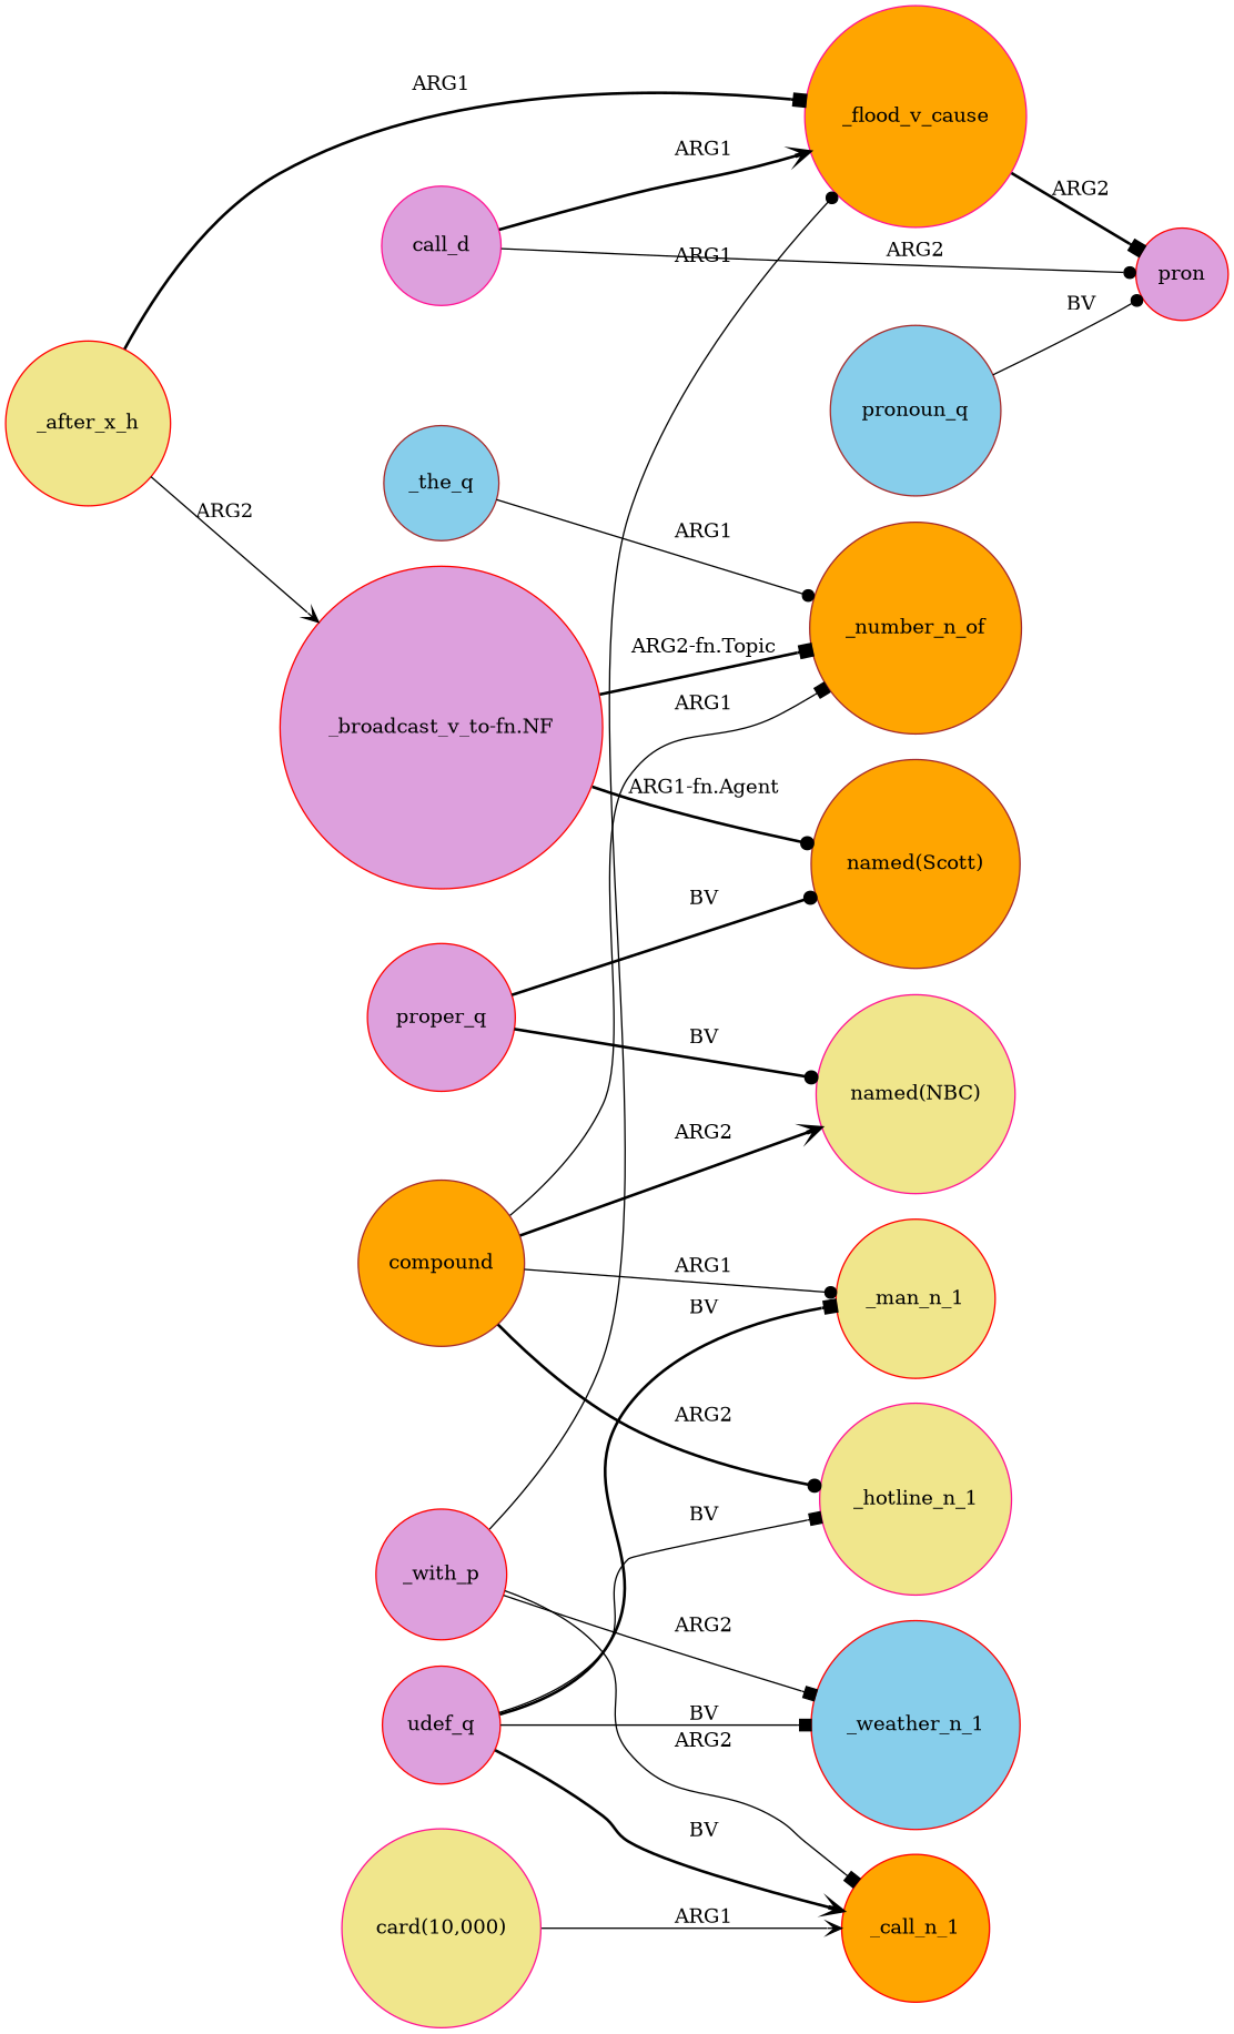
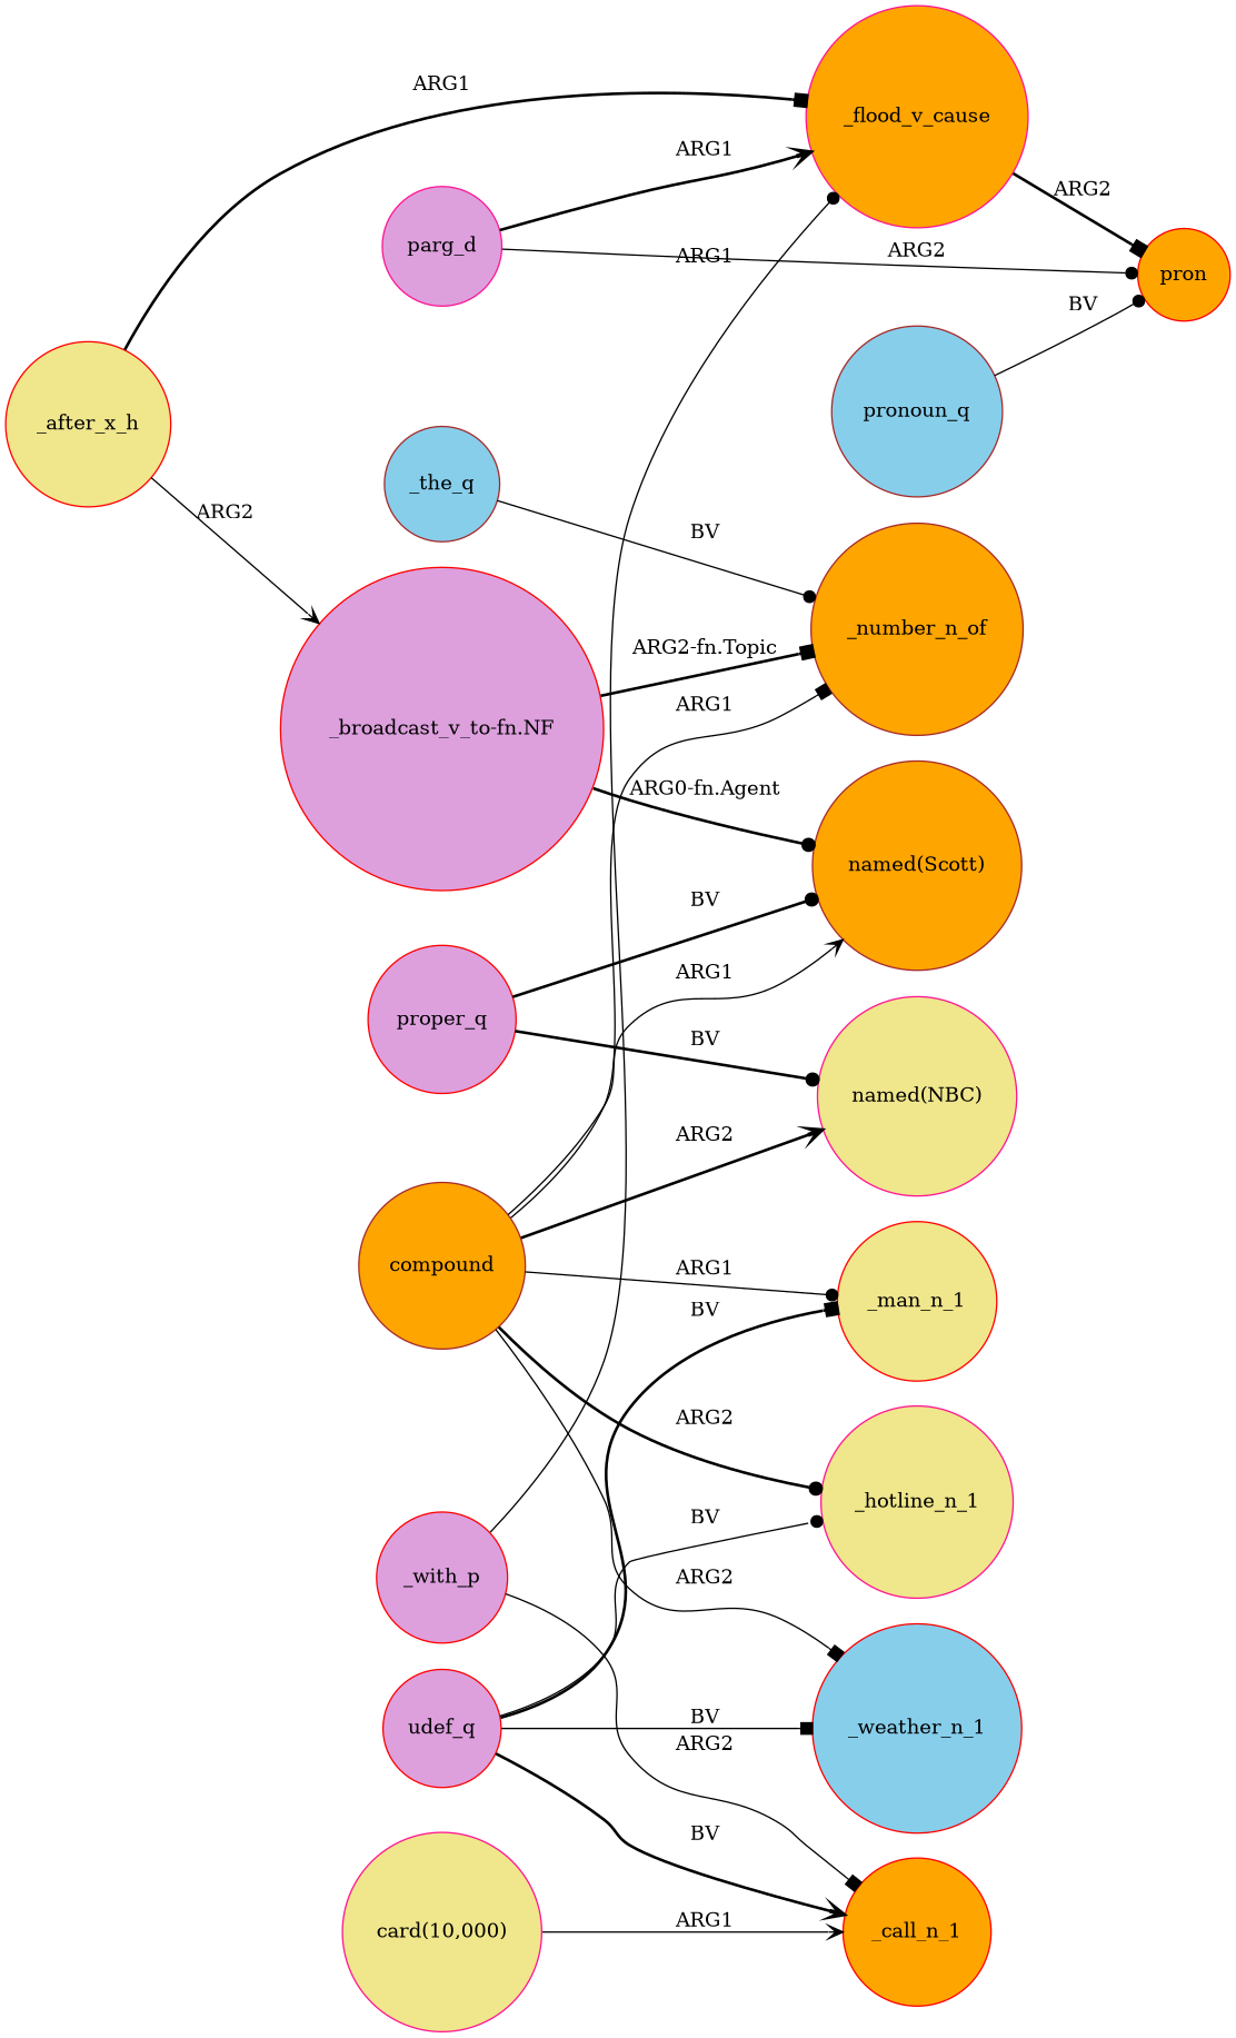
  digraph {
    rankdir=LR
    node [color=red fillcolor=plum shape=circle style=filled]
    edge [arrowhead=box style=solid]
    _flood_v_cause [color=deeppink fillcolor=orange]
-   pron
+   pron [fillcolor=orange]
    compound [color=brown fillcolor=orange]
    "named(Scott)" [color=brown fillcolor=orange]
    _number_n_of [color=brown fillcolor=orange]
    _man_n_1 [fillcolor=khaki]
    "named(NBC)" [color=deeppink fillcolor=khaki]
    _weather_n_1 [fillcolor=skyblue]
    _hotline_n_1 [color=deeppink fillcolor=khaki]
    "_broadcast_v_to-fn.NF"
    _after_x_h [fillcolor=khaki]
    "card(10,000)" [color=deeppink fillcolor=khaki]
    _call_n_1 [fillcolor=orange]
    proper_q
    _with_p
    udef_q
    _the_q [color=brown fillcolor=skyblue]
-   parg_d [color=deeppink label=call_d]
+   parg_d [color=deeppink]
    pronoun_q [color=brown fillcolor=skyblue]
    _flood_v_cause -> pron [label=ARG2 style=bold]
+   compound -> "named(Scott)" [arrowhead=vee label=ARG1]
    compound -> _number_n_of [label=ARG1]
    compound -> _man_n_1 [arrowhead=dot label=ARG1]
    compound -> "named(NBC)" [arrowhead=vee label=ARG2 style=bold]
-   _with_p -> _weather_n_1 [label=ARG2]
+   compound -> _weather_n_1 [label=ARG2]
    compound -> _hotline_n_1 [arrowhead=dot label=ARG2 style=bold]
-   "_broadcast_v_to-fn.NF" -> "named(Scott)" [arrowhead=dot label="ARG1-fn.Agent" style=bold]
+   "_broadcast_v_to-fn.NF" -> "named(Scott)" [arrowhead=dot label="ARG0-fn.Agent" style=bold]
    "_broadcast_v_to-fn.NF" -> _number_n_of [label="ARG2-fn.Topic" style=bold]
    _after_x_h -> _flood_v_cause [label=ARG1 style=bold]
    _after_x_h -> "_broadcast_v_to-fn.NF" [arrowhead=vee label=ARG2]
    "card(10,000)" -> _call_n_1 [arrowhead=vee label=ARG1]
    proper_q -> "named(Scott)" [arrowhead=dot label=BV style=bold]
    proper_q -> "named(NBC)" [arrowhead=dot label=BV style=bold]
    _with_p -> _flood_v_cause [arrowhead=dot label=ARG1]
    _with_p -> _call_n_1 [label=ARG2]
    udef_q -> _man_n_1 [label=BV style=bold]
    udef_q -> _weather_n_1 [label=BV]
-   udef_q -> _hotline_n_1 [label=BV]
+   udef_q -> _hotline_n_1 [arrowhead=dot label=BV]
    udef_q -> _call_n_1 [arrowhead=vee label=BV style=bold]
-   _the_q -> _number_n_of [arrowhead=dot label=ARG1]
+   _the_q -> _number_n_of [arrowhead=dot label=BV]
    parg_d -> _flood_v_cause [arrowhead=vee label=ARG1 style=bold]
    parg_d -> pron [arrowhead=dot label=ARG2]
    pronoun_q -> pron [arrowhead=dot label=BV]
  }
